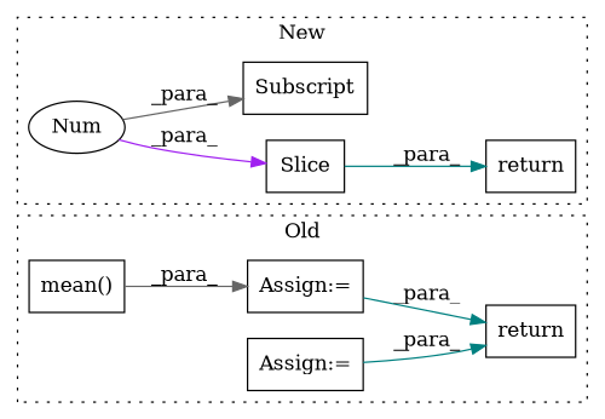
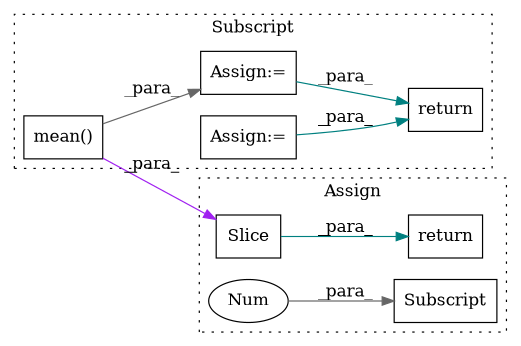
  digraph {
    rankdir=LR
    node [a=68 l=3 shape=box]
    edge [color=teal]
    n1 [a=75 l="11,1" label="mean()" s="3011,3030"]
    n2 [label="Assign:=" s=3008]
    n3 [a=93 l=7 label=return s=3208]
    n4 [label="Assign:=" s=2607]
    n5 [a=80 l=1 label=Slice s=3496]
    n6 [a=76 l=2 label=Num s=3498 shape=ellipse]
    n7 [a=63 l="16,0" label=Subscript s="3485,0"]
    n8 [a=93 l=7 label=return s=4024]
    subgraph cluster_1 {
-     label=Old
+     label=Subscript
      style=dotted
      n1
      n2
      n3
      n4
    }
    subgraph cluster_2 {
-     label=New
+     label=Assign
      style=dotted
      n5
      n6
      n7
      n8
    }
    n1 -> n2 [color=gray40 label=_para_]
    n2 -> n3 [label=_para_]
    n4 -> n3 [label=_para_]
    n5 -> n8 [label=_para_]
-   n6 -> n5 [color=purple label=_para_]
+   n1 -> n5 [color=purple label=_para_]
    n6 -> n7 [color=gray40 label=_para_]
  }
